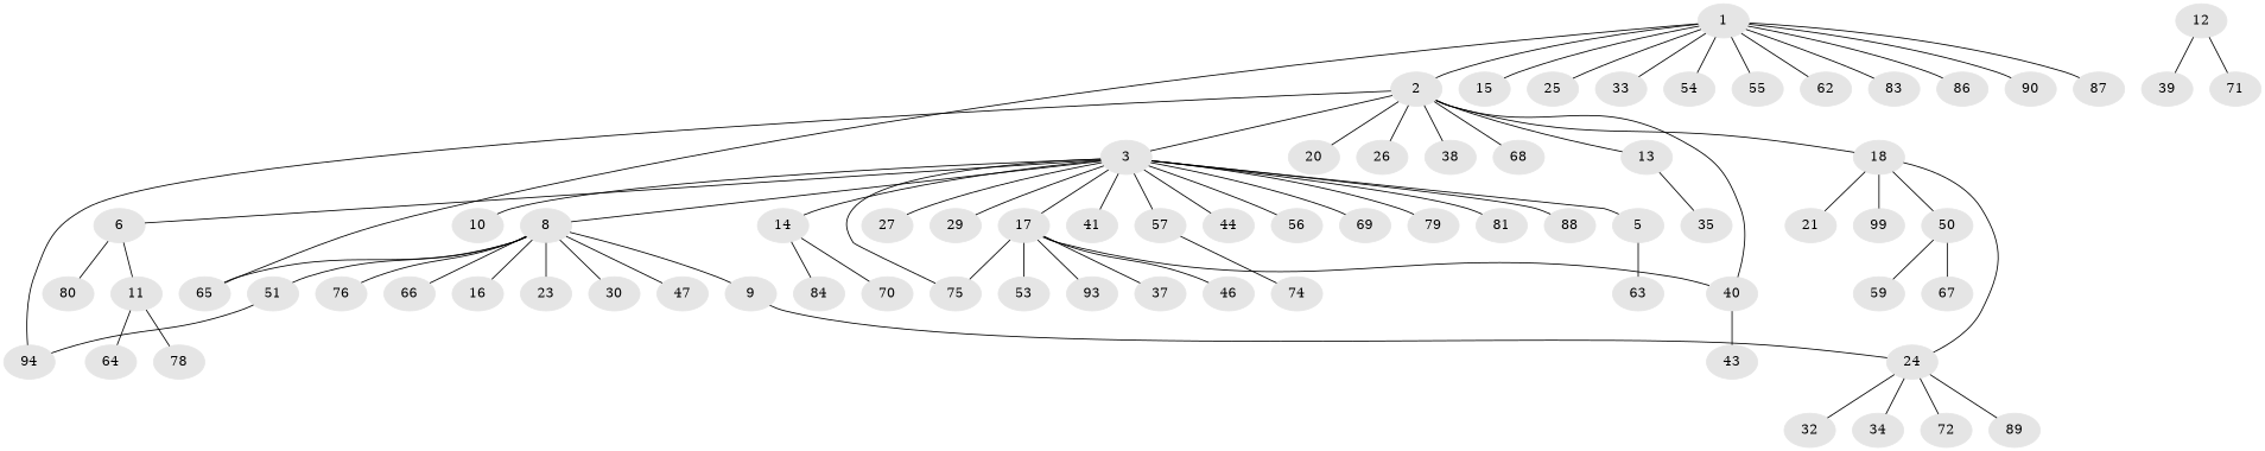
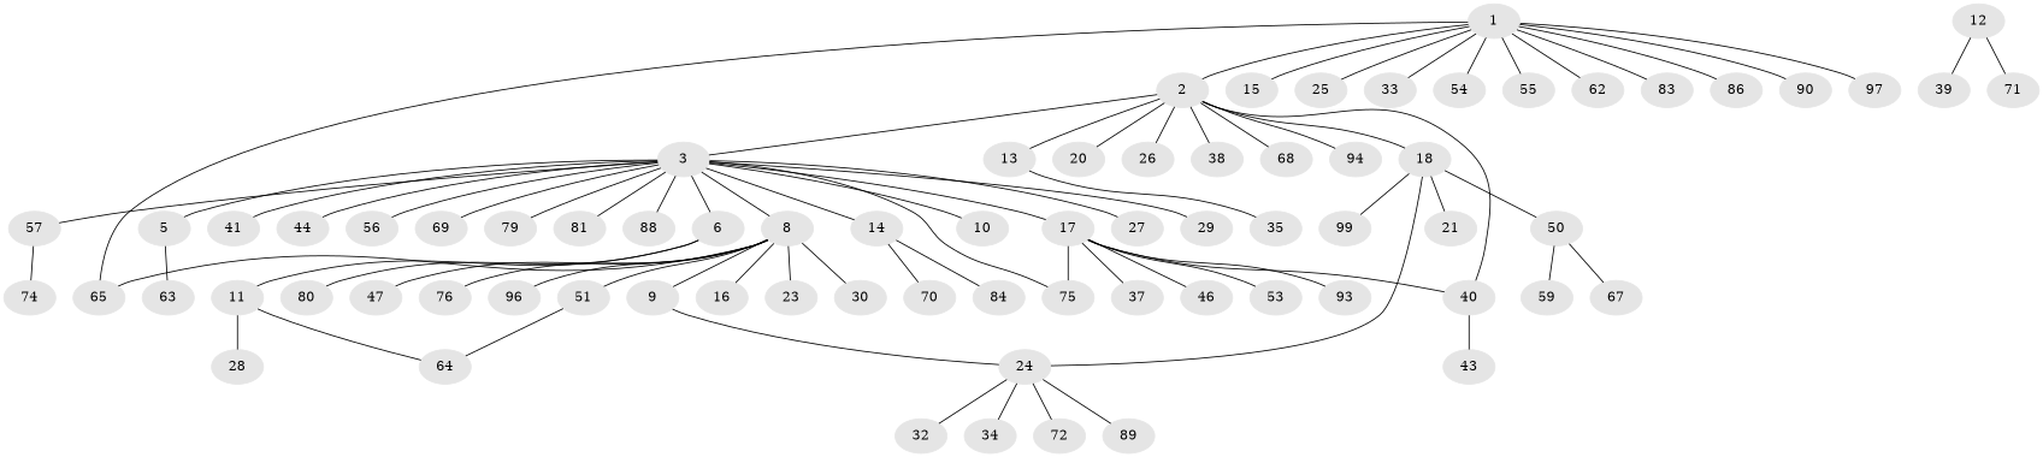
  graph {
    node [color=gray90 style=filled]
    1 [super="+85"]
    2 [super="+7"]
    15 [super="+45"]
    25
    33
    54
    55
    62
    65
    83
    86
    90
-   97 [label=87]
+   97
    3 [super="+4"]
    13 [super="+49"]
    18 [super="+60"]
    20
    26
    38 [super="+92"]
    40 [super="+58"]
    68
    94 [super="+95"]
    12 [super="+61"]
    39
    71
    5
    6
    8 [super="+19"]
    10
    14 [super="+42"]
    17 [super="+22"]
    27
    29
    41 [super="+69"]
    44
    56
    57 [super="+91"]
    n38 [label=69]
    75 [super="+82"]
    79
    81
    88
    n43 [label=35]
    24 [super="+78"]
    21 [super="+52"]
    50 [super="+73"]
    99
    43 [super="+77"]
    63
    11 [super="+31"]
    80
    9
    16
    23
    30 [super="+35"]
    47
    51
    76
-   96 [label=66]
+   96
    70 [super="+87"]
    84
    37
    46
    53
    93
    74
-   28 [label=78]
+   28
    64
    32
    34 [super="+98"]
    72
    89
    59
    67
    1 -- 2
    1 -- 15
    1 -- 25
    1 -- 33
    1 -- 54
    1 -- 55
    1 -- 62
    1 -- 65
    1 -- 83
    1 -- 86
    1 -- 90
    1 -- 97
    2 -- 3
    2 -- 13
    2 -- 18
    2 -- 20
    2 -- 26
    2 -- 38
    2 -- 40
    2 -- 68
    2 -- 94
    3 -- 5
    3 -- 6
    3 -- 8
    3 -- 10
    3 -- 14
    3 -- 17
    3 -- 27
    3 -- 29
    3 -- 41
    3 -- 44
    3 -- 56
    3 -- 57
    3 -- n38
    3 -- 75
    3 -- 79
    3 -- 81
    3 -- 88
    13 -- n43
    18 -- 24
    18 -- 21
    18 -- 50
    18 -- 99
    40 -- 43
    12 -- 39
    12 -- 71
    5 -- 63
    6 -- 11
    6 -- 80
    8 -- 65
    8 -- 9
    8 -- 16
    8 -- 23
    8 -- 30
    8 -- 47
    8 -- 51
    8 -- 76
    8 -- 96
    14 -- 70
    14 -- 84
    17 -- 40
    17 -- 75
    17 -- 37
    17 -- 46
    17 -- 53
    17 -- 93
    57 -- 74
    24 -- 32
    24 -- 34
    24 -- 72
    24 -- 89
    50 -- 59
    50 -- 67
    11 -- 28
    11 -- 64
    9 -- 24
-   51 -- 94
+   51 -- 64
  }
